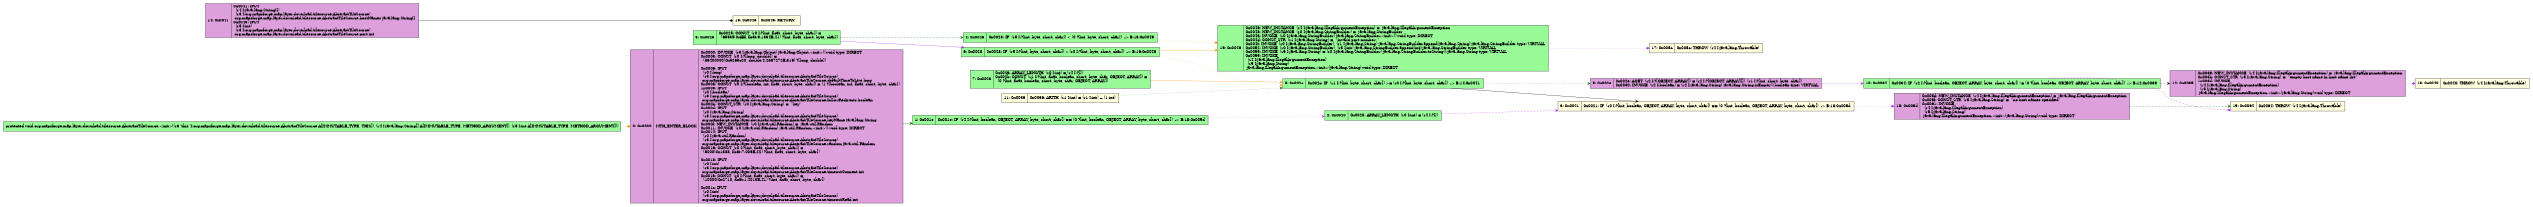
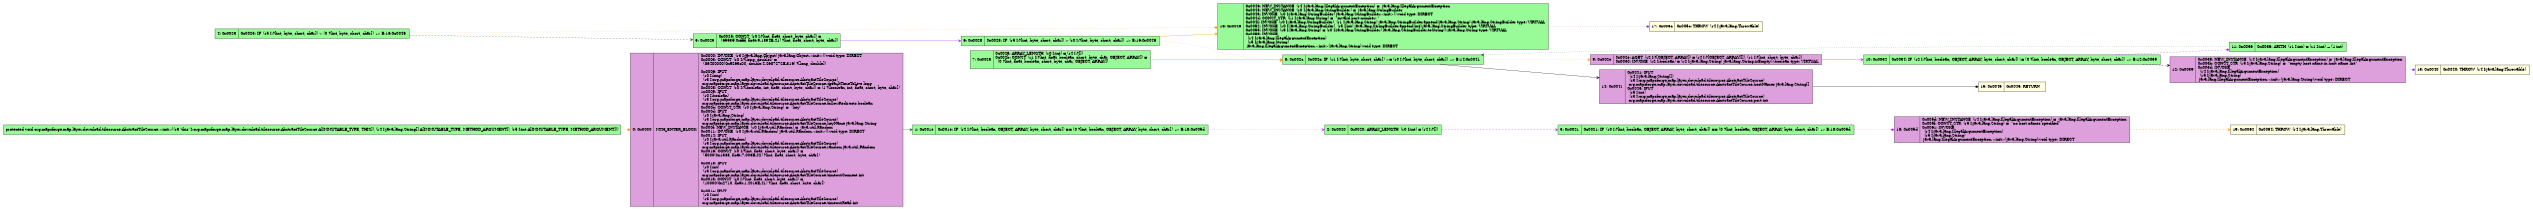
  digraph {
    rankdir=LR
    node [fillcolor=palegreen shape=record style=filled]
    edge [arrowhead=vee color=purple style=dotted]
    n1 [fillcolor=plum label="{0\:\ 0x0000|MTH_ENTER_BLOCK\l|0x0000: INVOKE  (r3 I:java.lang.Object) java.lang.Object.\<init\>():void type: DIRECT \l0x0003: CONST  (r0 I:?[long, double]) = \l  (86400000(0x5265c00, double:4.2687272E\-316) ?[long, double])\l \l0x0006: IPUT  \l  (r0 I:long)\l  (r3 I:org.mapsforge.map.layer.download.tilesource.AbstractTileSource)\l org.mapsforge.map.layer.download.tilesource.AbstractTileSource.defaultTimeToLive long \l0x0008: CONST  (r0 I:?[boolean, int, float, short, byte, char]) = (1 ?[boolean, int, float, short, byte, char]) \l1x0009: IPUT  \l  (r0 I:boolean)\l  (r3 I:org.mapsforge.map.layer.download.tilesource.AbstractTileSource)\l org.mapsforge.map.layer.download.tilesource.AbstractTileSource.followRedirects boolean \l0x000b: CONST_STR  (r0 I:java.lang.String) =  \"key\" \l0x000d: IPUT  \l  (r0 I:java.lang.String)\l  (r3 I:org.mapsforge.map.layer.download.tilesource.AbstractTileSource)\l org.mapsforge.map.layer.download.tilesource.AbstractTileSource.keyName java.lang.String \l0x000f: NEW_INSTANCE  (r0 I:java.util.Random) =  java.util.Random \l0x0011: INVOKE  (r0 I:java.util.Random) java.util.Random.\<init\>():void type: DIRECT \l0x0014: IPUT  \l  (r0 I:java.util.Random)\l  (r3 I:org.mapsforge.map.layer.download.tilesource.AbstractTileSource)\l org.mapsforge.map.layer.download.tilesource.AbstractTileSource.random java.util.Random \l0x0016: CONST  (r0 I:?[int, float, short, byte, char]) = \l  (5000(0x1388, float:7.006E\-42) ?[int, float, short, byte, char])\l \l0x0018: IPUT  \l  (r0 I:int)\l  (r3 I:org.mapsforge.map.layer.download.tilesource.AbstractTileSource)\l org.mapsforge.map.layer.download.tilesource.AbstractTileSource.timeoutConnect int \l0x001a: CONST  (r0 I:?[int, float, short, byte, char]) = \l  (10000(0x2710, float:1.4013E\-41) ?[int, float, short, byte, char])\l \l0x001c: IPUT  \l  (r0 I:int)\l  (r3 I:org.mapsforge.map.layer.download.tilesource.AbstractTileSource)\l org.mapsforge.map.layer.download.tilesource.AbstractTileSource.timeoutRead int \l}"]
    n2 [label="{1\:\ 0x001e|0x001e: IF  (r4 I:?[int, boolean, OBJECT, ARRAY, byte, short, char]) == (0 ?[int, boolean, OBJECT, ARRAY, byte, short, char])  \-\> B:18:0x005d \l}"]
    n3 [label="{2\:\ 0x0020|0x0020: ARRAY_LENGTH  (r0 I:int) = (r4 I:?[]) \l}"]
-   n4 [fillcolor=lightyellow label="{3\:\ 0x0021|0x0021: IF  (r0 I:?[int, boolean, OBJECT, ARRAY, byte, short, char]) == (0 ?[int, boolean, OBJECT, ARRAY, byte, short, char])  \-\> B:18:0x005d \l}"]
+   n4 [label="{3\:\ 0x0021|0x0021: IF  (r0 I:?[int, boolean, OBJECT, ARRAY, byte, short, char]) == (0 ?[int, boolean, OBJECT, ARRAY, byte, short, char])  \-\> B:18:0x005d \l}"]
    n5 [fillcolor=plum label="{18\:\ 0x005d|0x005d: NEW_INSTANCE  (r4 I:java.lang.IllegalArgumentException) =  java.lang.IllegalArgumentException \l0x005f: CONST_STR  (r5 I:java.lang.String) =  \"no host names specified\" \l0x0061: INVOKE  \l  (r4 I:java.lang.IllegalArgumentException)\l  (r5 I:java.lang.String)\l java.lang.IllegalArgumentException.\<init\>(java.lang.String):void type: DIRECT \l}"]
    n6 [fillcolor=lightyellow label="{19\:\ 0x0064|0x0064: THROW  (r4 I:java.lang.Throwable) \l}"]
    n7 [label="{4\:\ 0x0023|0x0023: IF  (r5 I:?[int, byte, short, char]) \< (0 ?[int, byte, short, char])  \-\> B:16:0x0046 \l}"]
    n8 [label="{5\:\ 0x0025|0x0025: CONST  (r0 I:?[int, float, short, byte, char]) = \l  (65535(0xffff, float:9.1834E\-41) ?[int, float, short, byte, char])\l \l}"]
    n9 [label="{16\:\ 0x0046|0x0046: NEW_INSTANCE  (r4 I:java.lang.IllegalArgumentException) =  java.lang.IllegalArgumentException \l0x0048: NEW_INSTANCE  (r0 I:java.lang.StringBuilder) =  java.lang.StringBuilder \l0x004a: INVOKE  (r0 I:java.lang.StringBuilder) java.lang.StringBuilder.\<init\>():void type: DIRECT \l0x004d: CONST_STR  (r1 I:java.lang.String) =  \"invalid port number: \" \l0x004f: INVOKE  (r0 I:java.lang.StringBuilder), (r1 I:java.lang.String) java.lang.StringBuilder.append(java.lang.String):java.lang.StringBuilder type: VIRTUAL \l0x0052: INVOKE  (r0 I:java.lang.StringBuilder), (r5 I:int) java.lang.StringBuilder.append(int):java.lang.StringBuilder type: VIRTUAL \l0x0055: INVOKE  (r5 I:java.lang.String) = (r0 I:java.lang.StringBuilder) java.lang.StringBuilder.toString():java.lang.String type: VIRTUAL \l0x0059: INVOKE  \l  (r4 I:java.lang.IllegalArgumentException)\l  (r5 I:java.lang.String)\l java.lang.IllegalArgumentException.\<init\>(java.lang.String):void type: DIRECT \l}"]
    n10 [label="{6\:\ 0x0028|0x0028: IF  (r5 I:?[int, byte, short, char]) \> (r0 I:?[int, byte, short, char])  \-\> B:16:0x0046 \l}"]
    n11 [fillcolor=lightyellow label="{17\:\ 0x005c|0x005c: THROW  (r4 I:java.lang.Throwable) \l}"]
    n12 [label="{8\:\ 0x002c|0x002c: IF  (r1 I:?[int, byte, short, char]) \>= (r0 I:?[int, byte, short, char])  \-\> B:14:0x0041 \l}"]
    n13 [label="{7\:\ 0x002a|0x002a: ARRAY_LENGTH  (r0 I:int) = (r4 I:?[]) \l0x002b: CONST  (r1 I:?[int, float, boolean, short, byte, char, OBJECT, ARRAY]) = \l  (0 ?[int, float, boolean, short, byte, char, OBJECT, ARRAY])\l \l}"]
    n14 [fillcolor=plum label="{9\:\ 0x002e|0x002e: AGET  (r2 I:?[OBJECT, ARRAY]) = (r4 I:?[OBJECT, ARRAY][]), (r1 I:?[int, short, byte, char]) \l0x0030: INVOKE  (r2 I:boolean) = (r2 I:java.lang.String) java.lang.String.isEmpty():boolean type: VIRTUAL \l}"]
    n15 [fillcolor=plum label="{14\:\ 0x0041|0x0041: IPUT  \l  (r4 I:java.lang.String[])\l  (r3 I:org.mapsforge.map.layer.download.tilesource.AbstractTileSource)\l org.mapsforge.map.layer.download.tilesource.AbstractTileSource.hostNames java.lang.String[] \l0x0043: IPUT  \l  (r5 I:int)\l  (r3 I:org.mapsforge.map.layer.download.tilesource.AbstractTileSource)\l org.mapsforge.map.layer.download.tilesource.AbstractTileSource.port int \l}"]
    n16 [label="{10\:\ 0x0034|0x0034: IF  (r2 I:?[int, boolean, OBJECT, ARRAY, byte, short, char]) != (0 ?[int, boolean, OBJECT, ARRAY, byte, short, char])  \-\> B:12:0x0039 \l}"]
    n17 [fillcolor=lightyellow label="{15\:\ 0x0045|0x0045: RETURN   \l}"]
-   n18 [fillcolor=lightyellow label="{11\:\ 0x0036|0x0036: ARITH  (r1 I:int) = (r1 I:int) + (1 int) \l}"]
-   n19 [fillcolor=plum label="{12\:\ 0x0039|0x0039: NEW_INSTANCE  (r4 I:java.lang.IllegalArgumentException) =  java.lang.IllegalArgumentException \l0x003b: CONST_STR  (r5 I:java.lang.String) =  \"empty host name in host name list\" \l1x003d: INVOKE  \l  (r4 I:java.lang.IllegalArgumentException)\l  (r5 I:java.lang.String)\l java.lang.IllegalArgumentException.\<init\>(java.lang.String):void type: DIRECT \l}"]
+   n18 [label="{11\:\ 0x0036|0x0036: ARITH  (r1 I:int) = (r1 I:int) + (1 int) \l}"]
+   n19 [fillcolor=plum label="{12\:\ 0x0039|0x0039: NEW_INSTANCE  (r4 I:java.lang.IllegalArgumentException) =  java.lang.IllegalArgumentException \l0x003b: CONST_STR  (r5 I:java.lang.String) =  \"empty host name in host name list\" \l0x003d: INVOKE  \l  (r4 I:java.lang.IllegalArgumentException)\l  (r5 I:java.lang.String)\l java.lang.IllegalArgumentException.\<init\>(java.lang.String):void type: DIRECT \l}"]
    n20 [fillcolor=lightyellow label="{13\:\ 0x0040|0x0040: THROW  (r4 I:java.lang.Throwable) \l}"]
    n21 [label="{protected void org.mapsforge.map.layer.download.tilesource.AbstractTileSource.\<init\>((r3 'this' I:org.mapsforge.map.layer.download.tilesource.AbstractTileSource A[IMMUTABLE_TYPE, THIS]), (r4 I:java.lang.String[] A[IMMUTABLE_TYPE, METHOD_ARGUMENT]), (r5 I:int A[IMMUTABLE_TYPE, METHOD_ARGUMENT])) }"]
    n1 -> n2 [color=darkgreen style=solid]
    n2 -> n3
    n3 -> n4 [style=dashed]
    n4 -> n5 [arrowhead=diamond]
-   n5 -> n6 [color=darkgreen style=dashed]
-   n8 -> n7 [color=darkgreen style=dashed]
+   n5 -> n6 [color=darkorange style=dashed]
+   n7 -> n8 [color=darkgreen style=dashed]
    n7 -> n9 [arrowhead=diamond color=darkorange]
    n8 -> n10 [style=solid]
    n9 -> n11 [arrowhead=diamond]
    n10 -> n9 [color=darkorange style=solid]
    n10 -> n12 [color=darkorange]
-   n12 -> n14 [color=darkgreen]
-   n12 -> n4 [color=black style=solid]
+   n12 -> n14 [color=darkorange]
+   n12 -> n15 [color=black style=solid]
    n13 -> n12 [color=darkorange style=solid]
-   n14 -> n16 [style=dashed]
+   n14 -> n16 [style=solid]
    n15 -> n17 [arrowhead=diamond color=black style=solid]
-   n16 -> n6 [arrowhead=diamond style=dashed]
+   n16 -> n18 [arrowhead=diamond style=dashed]
    n16 -> n19 [color=black style=dashed]
    n18 -> n12 [color=darkgreen]
    n19 -> n20 [arrowhead=diamond]
    n21 -> n1 [arrowhead=diamond color=darkorange]
  }
